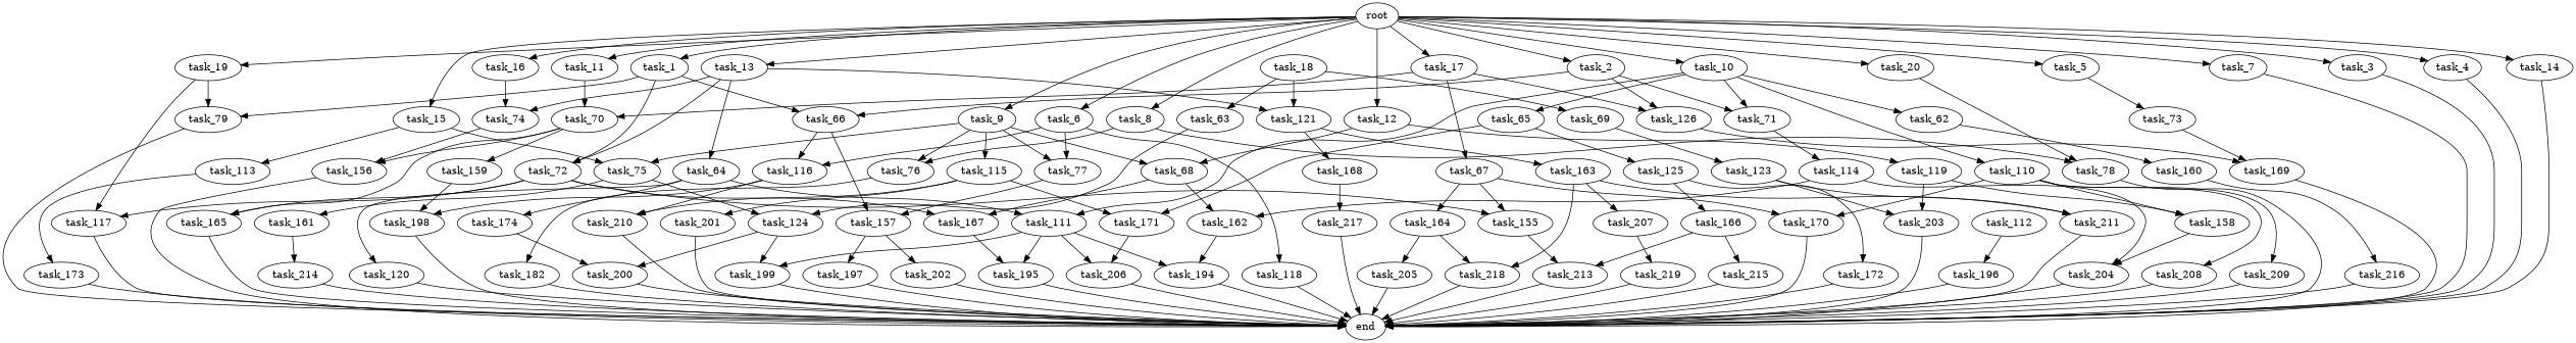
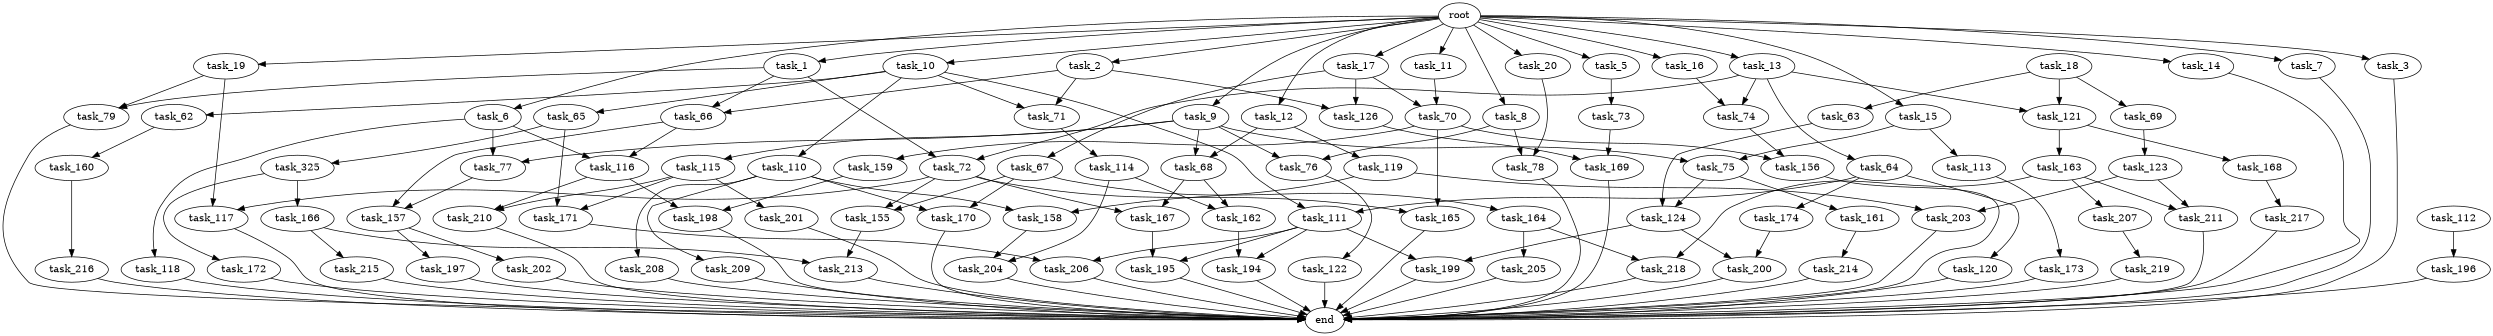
  digraph {
    task_116
    task_198
    task_210
    end
    task_163
    task_207
    task_211
    task_218
    task_219
    task_15
    task_75
    task_113
    task_161
    task_124
    task_173
    task_118
    task_169
    task_168
    task_217
    task_214
    task_7
    task_119
    task_158
    task_203
    task_204
    task_166
    task_213
    task_215
    task_79
    task_200
    task_199
    task_117
    task_196
    task_9
    task_77
    task_68
    task_115
    task_76
    task_157
    task_167
    task_162
    task_171
    task_201
-   task_122 [label=task_182]
+   task_122
    task_155
    task_216
    task_112
    task_121
    task_164
    task_205
    task_202
    task_73
    task_172
    task_197
    task_65
-   task_125
+   task_125 [label=task_325]
    task_206
    task_18
    task_63
    task_69
    task_123
    task_159
    task_195
    task_194
    task_160
    task_64
    task_174
    task_120
    task_111
    task_11
    task_70
    task_156
    task_165
    task_1
    task_66
    task_72
    task_78
    task_20
    task_62
    task_19
    task_3
-   task_4
    task_10
    task_71
    task_110
    task_114
    task_170
    task_209
    task_208
    task_67
    task_14
    task_12
    task_13
    task_74
    task_126
    task_5
    task_6
    task_2
    task_17
    root
    task_8
    task_16
    task_116 -> task_198
    task_116 -> task_210
    task_198 -> end
    task_210 -> end
    task_163 -> task_207
    task_163 -> task_211
    task_163 -> task_218
    task_207 -> task_219
    task_211 -> end
    task_218 -> end
    task_219 -> end
    task_15 -> task_75
    task_15 -> task_113
    task_75 -> task_161
    task_75 -> task_124
    task_113 -> task_173
    task_161 -> task_214
    task_124 -> task_200
    task_124 -> task_199
    task_173 -> end
    task_118 -> end
    task_169 -> end
    task_168 -> task_217
    task_217 -> end
    task_214 -> end
    task_7 -> end
    task_119 -> task_158
    task_119 -> task_203
    task_158 -> task_204
    task_203 -> end
    task_204 -> end
    task_166 -> task_213
    task_166 -> task_215
    task_213 -> end
    task_215 -> end
    task_79 -> end
    task_200 -> end
    task_199 -> end
    task_117 -> end
    task_196 -> end
    task_9 -> task_75
    task_9 -> task_77
    task_9 -> task_68
    task_9 -> task_115
    task_9 -> task_76
    task_77 -> task_157
    task_68 -> task_167
    task_68 -> task_162
    task_115 -> task_210
    task_115 -> task_171
    task_115 -> task_201
    task_76 -> task_122
    task_157 -> task_202
    task_157 -> task_197
    task_167 -> task_195
    task_162 -> task_194
    task_171 -> task_206
    task_201 -> end
    task_122 -> end
    task_155 -> task_213
    task_216 -> end
    task_112 -> task_196
    task_121 -> task_163
    task_121 -> task_168
    task_164 -> task_218
    task_164 -> task_205
    task_205 -> end
    task_202 -> end
    task_73 -> task_169
    task_172 -> end
    task_197 -> end
    task_65 -> task_171
    task_65 -> task_125
    task_125 -> task_166
    task_125 -> task_172
    task_206 -> end
    task_18 -> task_121
    task_18 -> task_63
    task_18 -> task_69
    task_63 -> task_124
    task_69 -> task_123
    task_123 -> task_211
    task_123 -> task_203
    task_159 -> task_198
    task_195 -> end
    task_194 -> end
    task_160 -> task_216
    task_64 -> task_174
    task_64 -> task_120
    task_64 -> task_111
    task_174 -> task_200
    task_120 -> end
    task_111 -> task_199
    task_111 -> task_206
    task_111 -> task_195
    task_111 -> task_194
    task_11 -> task_70
    task_70 -> task_159
    task_70 -> task_156
    task_70 -> task_165
    task_156 -> end
    task_165 -> end
    task_1 -> task_79
    task_1 -> task_66
    task_1 -> task_72
    task_66 -> task_116
    task_66 -> task_157
    task_72 -> task_117
    task_72 -> task_167
    task_72 -> task_155
    task_72 -> task_165
    task_78 -> end
    task_20 -> task_78
    task_62 -> task_160
    task_19 -> task_79
    task_19 -> task_117
    task_3 -> end
-   task_4 -> end
    task_10 -> task_65
    task_10 -> task_111
    task_10 -> task_62
    task_10 -> task_71
    task_10 -> task_110
    task_71 -> task_114
    task_110 -> task_158
    task_110 -> task_170
    task_110 -> task_209
    task_110 -> task_208
    task_114 -> task_204
    task_114 -> task_162
    task_170 -> end
    task_209 -> end
    task_208 -> end
    task_67 -> task_155
    task_67 -> task_164
    task_67 -> task_170
    task_14 -> end
    task_12 -> task_119
    task_12 -> task_68
    task_13 -> task_121
    task_13 -> task_64
    task_13 -> task_72
    task_13 -> task_74
    task_74 -> task_156
    task_126 -> task_169
    task_5 -> task_73
    task_6 -> task_116
    task_6 -> task_118
    task_6 -> task_77
    task_2 -> task_66
    task_2 -> task_71
    task_2 -> task_126
    task_17 -> task_70
    task_17 -> task_67
    task_17 -> task_126
    root -> task_15
    root -> task_7
    root -> task_9
    root -> task_11
    root -> task_1
    root -> task_20
    root -> task_19
    root -> task_3
-   root -> task_4
    root -> task_10
    root -> task_14
    root -> task_12
    root -> task_13
    root -> task_5
    root -> task_6
    root -> task_2
    root -> task_17
    root -> task_8
    root -> task_16
    task_8 -> task_76
    task_8 -> task_78
    task_16 -> task_74
  }
